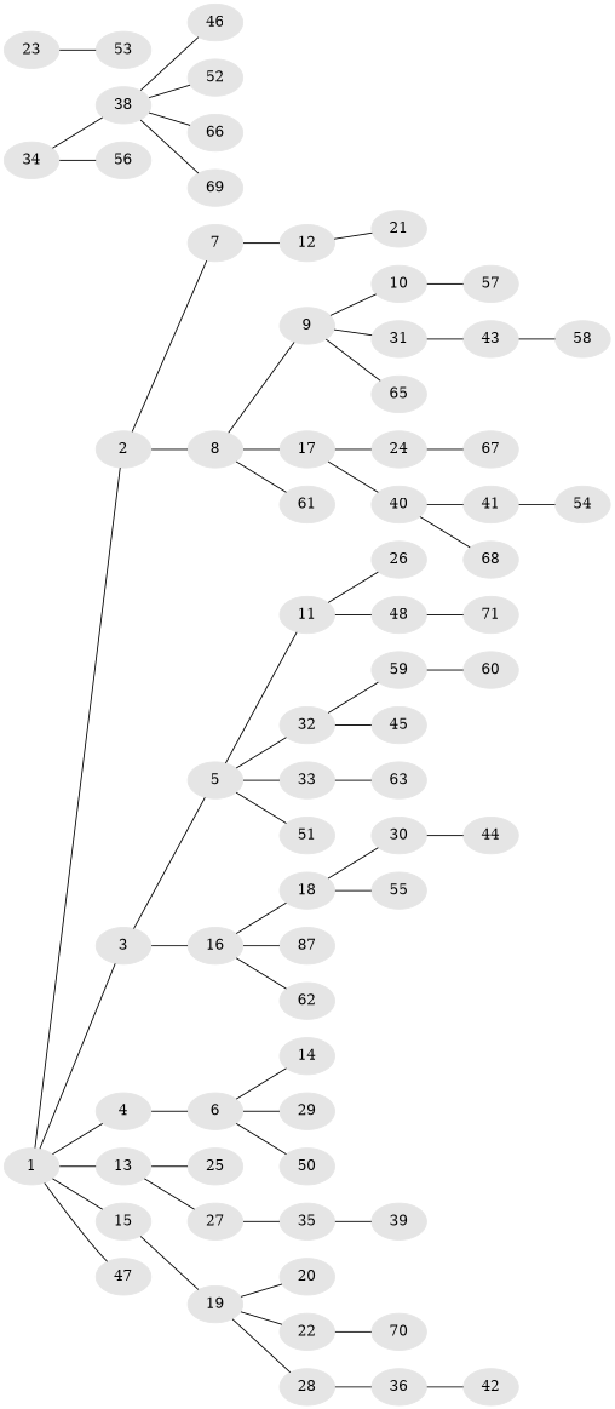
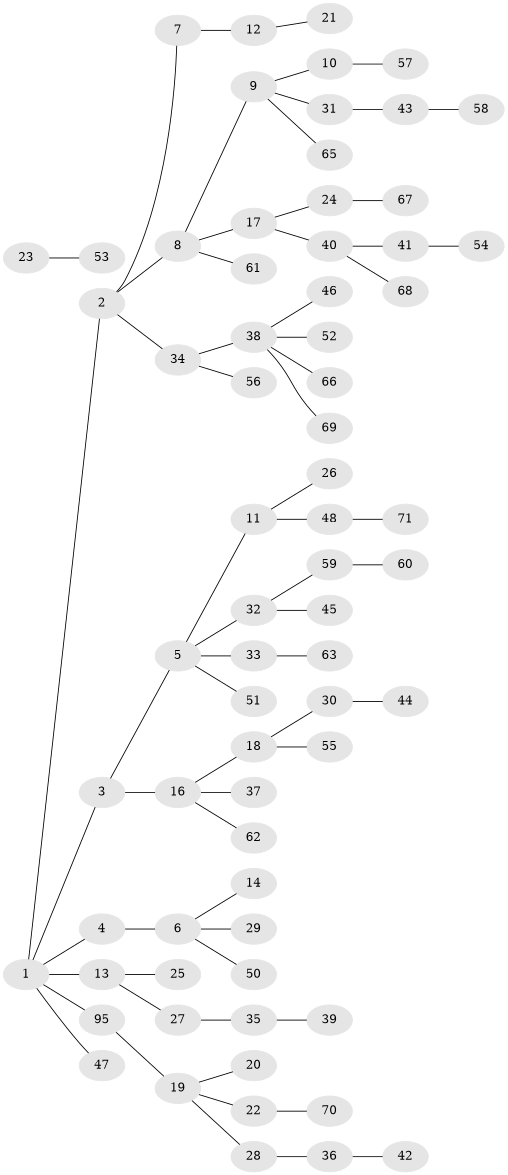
  graph {
    rankdir=LR
    node [color=gray90 style=filled]
    edge [weight=1.0]
    1
    2
    3
    4
    13
-   15
+   15 [label=95]
    47
    7
    8
    34
    5
    16
    6
    25
    27
    19
    12
    9
    17
    61
    38
    56
    11
    32
    33
    51
    18
-   37 [label=87]
+   37
    62
    14
    29
    50
    26
    48
    59
    45
    63
    21
    10
    31
    65
    24
    40
    23
    53
    57
    43
    71
    35
    20
    22
    28
    30
    55
    67
    41
    68
    44
    70
    36
    39
    42
    58
    60
    46
    52
    66
    69
    54
    1 -- 2
    1 -- 3
    1 -- 4
    1 -- 13 [weight=2.0]
    1 -- 15
    1 -- 47
    2 -- 7
    2 -- 8
+   2 -- 34
    3 -- 5
    3 -- 16
    4 -- 6
    13 -- 25
    13 -- 27
    15 -- 19
    7 -- 12 [weight=4.0]
    8 -- 9
    8 -- 17
    8 -- 61
    34 -- 38
    34 -- 56 [weight=2.0]
    5 -- 11
    5 -- 32
    5 -- 33
    5 -- 51
    16 -- 18
    16 -- 37
    16 -- 62
    6 -- 14
    6 -- 29
    6 -- 50 [weight=2.0]
    27 -- 35
    19 -- 20
    19 -- 22
    19 -- 28
    12 -- 21
    9 -- 10 [weight=3.0]
    9 -- 31
    9 -- 65
    17 -- 24
    17 -- 40
    38 -- 46
    38 -- 52
    38 -- 66
    38 -- 69
    11 -- 26
    11 -- 48
    32 -- 59
    32 -- 45
    33 -- 63
    18 -- 30
    18 -- 55 [weight=3.0]
    48 -- 71
    59 -- 60
    10 -- 57
    31 -- 43 [weight=2.0]
    24 -- 67
    40 -- 41
    40 -- 68
    23 -- 53
    43 -- 58
    35 -- 39 [weight=2.0]
    22 -- 70
    28 -- 36
    30 -- 44
    41 -- 54
    36 -- 42 [weight=2.0]
  }
